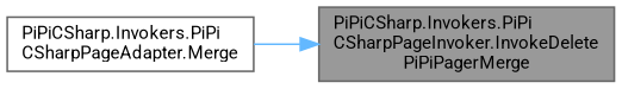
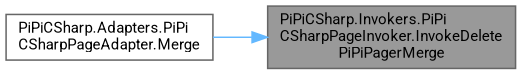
  digraph {
    rankdir=RL
    fontname=Roboto
    node [fontname=Roboto fontsize=10 shape=box style=filled]
    n1 [color=gray40 fillcolor=grey60 fontcolor=black height=0.2 label="PiPiCSharp.Invokers.PiPi\lCSharpPageInvoker.InvokeDelete\lPiPiPagerMerge" width=0.4]
-   n2 [color=grey40 fillcolor=white height=0.2 label="PiPiCSharp.Invokers.PiPi\lCSharpPageAdapter.Merge" width=0.4]
+   n2 [color=grey40 fillcolor=white height=0.2 label="PiPiCSharp.Adapters.PiPi\lCSharpPageAdapter.Merge" width=0.4]
    n1 -> n2 [color=steelblue1 dir=back fontname=Roboto fontsize=10 labelfontname=Helvetica labelfontsize=10 style=solid]
  }
